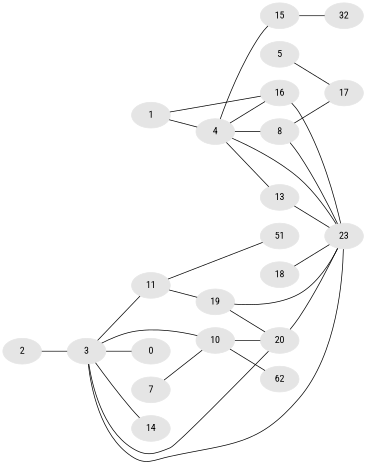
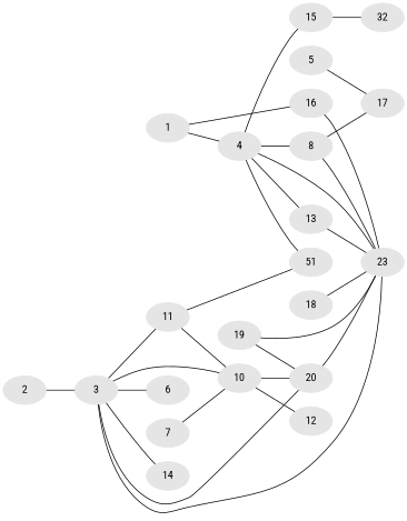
  graph {
    fontname="Roboto Condensed"
    rankdir=LR
    node [color=gray90 fontname="Roboto Condensed" style=filled]
    edge [fontname="Roboto Condensed" weight=1.0]
    1
    4
    16
    23
    13
    15
    n7 [label=51]
    8
    2
    3
-   6 [label=0]
+   6
    10
    11
    14
    20
-   12 [label=62]
+   12
    19
    5
    17
    n20 [label=32]
    7
    18
    1 -- 4
    1 -- 16
    4 -- 23
    4 -- 13
    4 -- 15
-   4 -- 16 [weight=2.0]
+   4 -- n7 [weight=2.0]
    4 -- 8
    16 -- 23
    13 -- 23
    15 -- n20
    8 -- 23
    8 -- 17
    2 -- 3
    3 -- 23
    3 -- 6
    3 -- 10 [weight=2.0]
    3 -- 11
    3 -- 14
    3 -- 20
    10 -- 20
    10 -- 12
    11 -- n7
-   11 -- 19
+   11 -- 10
    20 -- 23
    19 -- 23
    19 -- 20
    5 -- 17
    7 -- 10
    18 -- 23
  }
